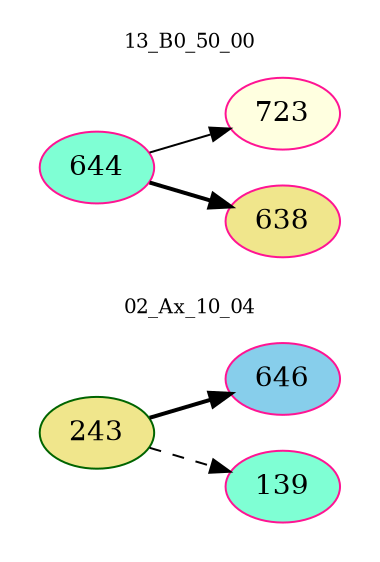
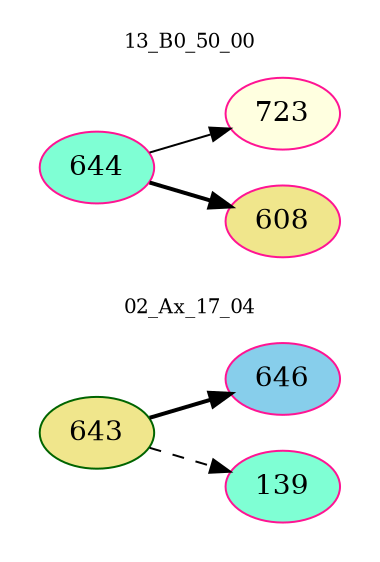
  digraph {
    rankdir=LR
    node [color=deeppink fillcolor=khaki style=filled]
    edge [color=black style=bold]
-   n1 [color=darkgreen label=243]
+   n1 [color=darkgreen label=643]
    n2 [fillcolor=aquamarine label=139]
    n3 [fillcolor=skyblue label=646]
    n4 [fillcolor=aquamarine label=644]
-   n5 [label=638]
+   n5 [label=608]
    n6 [fillcolor=lightyellow label=723]
    subgraph cluster_1 {
      color=white
      fontsize=10
-     label="02_Ax_10_04"
+     label="02_Ax_17_04"
      n1
      n2
      n3
    }
    subgraph cluster_2 {
      color=white
      fontsize=10
      label="13_B0_50_00"
      n4
      n5
      n6
    }
    n1 -> n2 [style=dashed]
    n1 -> n3
    n4 -> n5
    n4 -> n6 [style=solid]
  }
